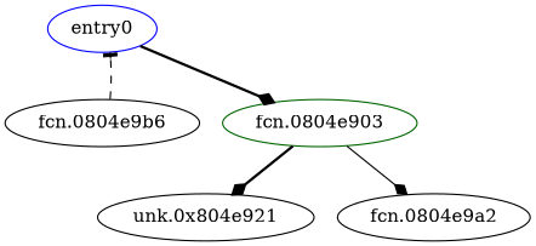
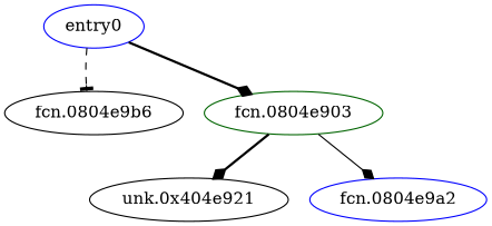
  digraph {
    node [color=blue]
    edge [arrowhead=diamond style=bold]
    n1 [label=entry0]
    n2 [color=black label="fcn.0804e9b6"]
    n3 [color=darkgreen label="fcn.0804e903"]
-   n4 [color=black label="unk.0x804e921"]
-   n5 [color=black label="fcn.0804e9a2"]
-   n2 -> n1 [arrowhead=tee style=dashed]
+   n4 [color=black label="unk.0x404e921"]
+   n5 [label="fcn.0804e9a2"]
+   n1 -> n2 [arrowhead=tee style=dashed]
    n1 -> n3
    n3 -> n4
    n3 -> n5 [style=solid]
  }
